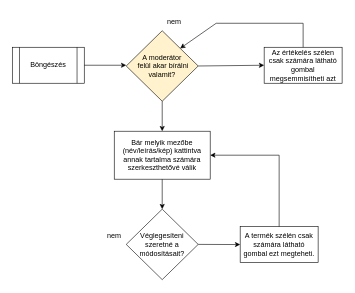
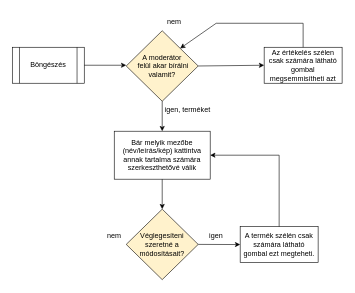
  <mxCell id="0" />
  <mxCell id="1" parent="0" />
  <mxCell id="2" value="Böngészés" style="shape=process;whiteSpace=wrap;html=1;backgroundOutline=1;" vertex="1" parent="1"><mxGeometry x="20" y="78" width="120" height="60" as="geometry" /></mxCell>
  <mxCell id="3" value="" style="endArrow=classic;html=1;rounded=0;exitX=1;exitY=0.5;exitDx=0;exitDy=0;" edge="1" parent="1" source="2"><mxGeometry width="50" height="50" relative="1" as="geometry"><mxPoint x="260" y="168" as="sourcePoint" /><mxPoint x="210" y="108" as="targetPoint" /></mxGeometry></mxCell>
  <mxCell id="4" value="A moderátor&lt;br&gt;&amp;nbsp;felül akar bírálni&lt;br&gt;valamit?" style="rhombus;whiteSpace=wrap;html=1;fillColor=#fff2cc;" vertex="1" parent="1"><mxGeometry x="210" y="50.5" width="120" height="117.5" as="geometry" /></mxCell>
  <mxCell id="5" value="nem" style="text;html=1;strokeColor=none;fillColor=none;align=center;verticalAlign=middle;whiteSpace=wrap;rounded=0;" vertex="1" parent="1"><mxGeometry x="260" y="20.5" width="60" height="30" as="geometry" /></mxCell>
  <mxCell id="6" value="Az értékelés szélen csak számára látható gombal megsemmisítheti azt" style="rounded=0;whiteSpace=wrap;html=1;" vertex="1" parent="1"><mxGeometry x="440" y="78" width="130" height="60" as="geometry" /></mxCell>
  <mxCell id="7" value="Bár melyik mezőbe (név/leírás/kép) kattintva annak tartalma számára szerkeszthetővé válik" style="rounded=0;whiteSpace=wrap;html=1;" vertex="1" parent="1"><mxGeometry x="190" y="218" width="160" height="80" as="geometry" /></mxCell>
  <mxCell id="8" value="" style="endArrow=classic;html=1;rounded=0;exitX=1;exitY=0.5;exitDx=0;exitDy=0;entryX=0;entryY=0.5;entryDx=0;entryDy=0;" edge="1" parent="1" source="4" target="6"><mxGeometry width="50" height="50" relative="1" as="geometry"><mxPoint x="420" y="228" as="sourcePoint" /><mxPoint x="470" y="178" as="targetPoint" /></mxGeometry></mxCell>
  <mxCell id="9" value="" style="endArrow=classic;html=1;rounded=0;exitX=0.5;exitY=1;exitDx=0;exitDy=0;" edge="1" parent="1" source="4" target="7"><mxGeometry width="50" height="50" relative="1" as="geometry"><mxPoint x="330" y="118" as="sourcePoint" /><mxPoint x="400" y="118" as="targetPoint" /></mxGeometry></mxCell>
+ <mxCell id="10" value="igen, terméket" style="text;html=1;strokeColor=none;fillColor=none;align=center;verticalAlign=middle;whiteSpace=wrap;rounded=0;" vertex="1" parent="1"><mxGeometry x="270" y="168" width="85" height="30" as="geometry" /></mxCell>
  <mxCell id="11" value="" style="endArrow=classic;html=1;rounded=0;exitX=0.5;exitY=0;exitDx=0;exitDy=0;entryX=1;entryY=0;entryDx=0;entryDy=0;" edge="1" parent="1" source="6" target="4"><mxGeometry width="50" height="50" relative="1" as="geometry"><mxPoint x="480" y="36.13" as="sourcePoint" /><mxPoint x="380" as="targetPoint" y="38" /><Array as="points"><mxPoint x="505" y="38" /><mxPoint x="360" y="38" /></Array></mxGeometry></mxCell>
- <mxCell id="12" value="Véglegesíteni szeretné a módosításait?" style="rhombus;whiteSpace=wrap;html=1;" vertex="1" parent="1"><mxGeometry x="210" y="348" width="120" height="117.5" as="geometry" /></mxCell>
+ <mxCell id="12" value="Véglegesíteni szeretné a módosításait?" style="rhombus;whiteSpace=wrap;html=1;fillColor=#fff2cc;" vertex="1" parent="1"><mxGeometry x="210" y="348" width="120" height="117.5" as="geometry" /></mxCell>
  <mxCell id="13" value="" style="endArrow=classic;html=1;rounded=0;exitX=0.5;exitY=1;exitDx=0;exitDy=0;" edge="1" parent="1"><mxGeometry width="50" height="50" relative="1" as="geometry"><mxPoint x="270" y="298" as="sourcePoint" /><mxPoint x="270" y="348" as="targetPoint" /></mxGeometry></mxCell>
  <mxCell id="14" value="A termék szélén csak számára látható gombal ezt megteheti." style="rounded=0;whiteSpace=wrap;html=1;" vertex="1" parent="1"><mxGeometry x="400" y="377" width="130" height="60" as="geometry" /></mxCell>
  <mxCell id="15" value="" style="endArrow=classic;html=1;rounded=0;exitX=1;exitY=0.5;exitDx=0;exitDy=0;entryX=0;entryY=0.5;entryDx=0;entryDy=0;" edge="1" parent="1" source="12" target="14"><mxGeometry width="50" height="50" relative="1" as="geometry"><mxPoint x="340" y="398" as="sourcePoint" /><mxPoint x="390" y="328" as="targetPoint" /></mxGeometry></mxCell>
  <mxCell id="16" value="" style="endArrow=classic;html=1;rounded=0;exitX=0.5;exitY=0;exitDx=0;exitDy=0;entryX=1;entryY=0.5;entryDx=0;entryDy=0;" edge="1" parent="1" source="14" target="7"><mxGeometry width="50" height="50" relative="1" as="geometry"><mxPoint x="430" y="228" as="sourcePoint" /><mxPoint x="500" y="228.25" as="targetPoint" /><Array as="points"><mxPoint x="465" y="258" /></Array></mxGeometry></mxCell>
  <mxCell id="17" value="nem" style="text;html=1;strokeColor=none;fillColor=none;align=center;verticalAlign=middle;whiteSpace=wrap;rounded=0;" vertex="1" parent="1"><mxGeometry x="160" y="377" width="60" height="30" as="geometry" /></mxCell>
+ <mxCell id="18" value="igen" style="text;html=1;strokeColor=none;fillColor=none;align=center;verticalAlign=middle;whiteSpace=wrap;rounded=0;" vertex="1" parent="1"><mxGeometry x="330" y="377" width="60" height="30" as="geometry" /></mxCell>
